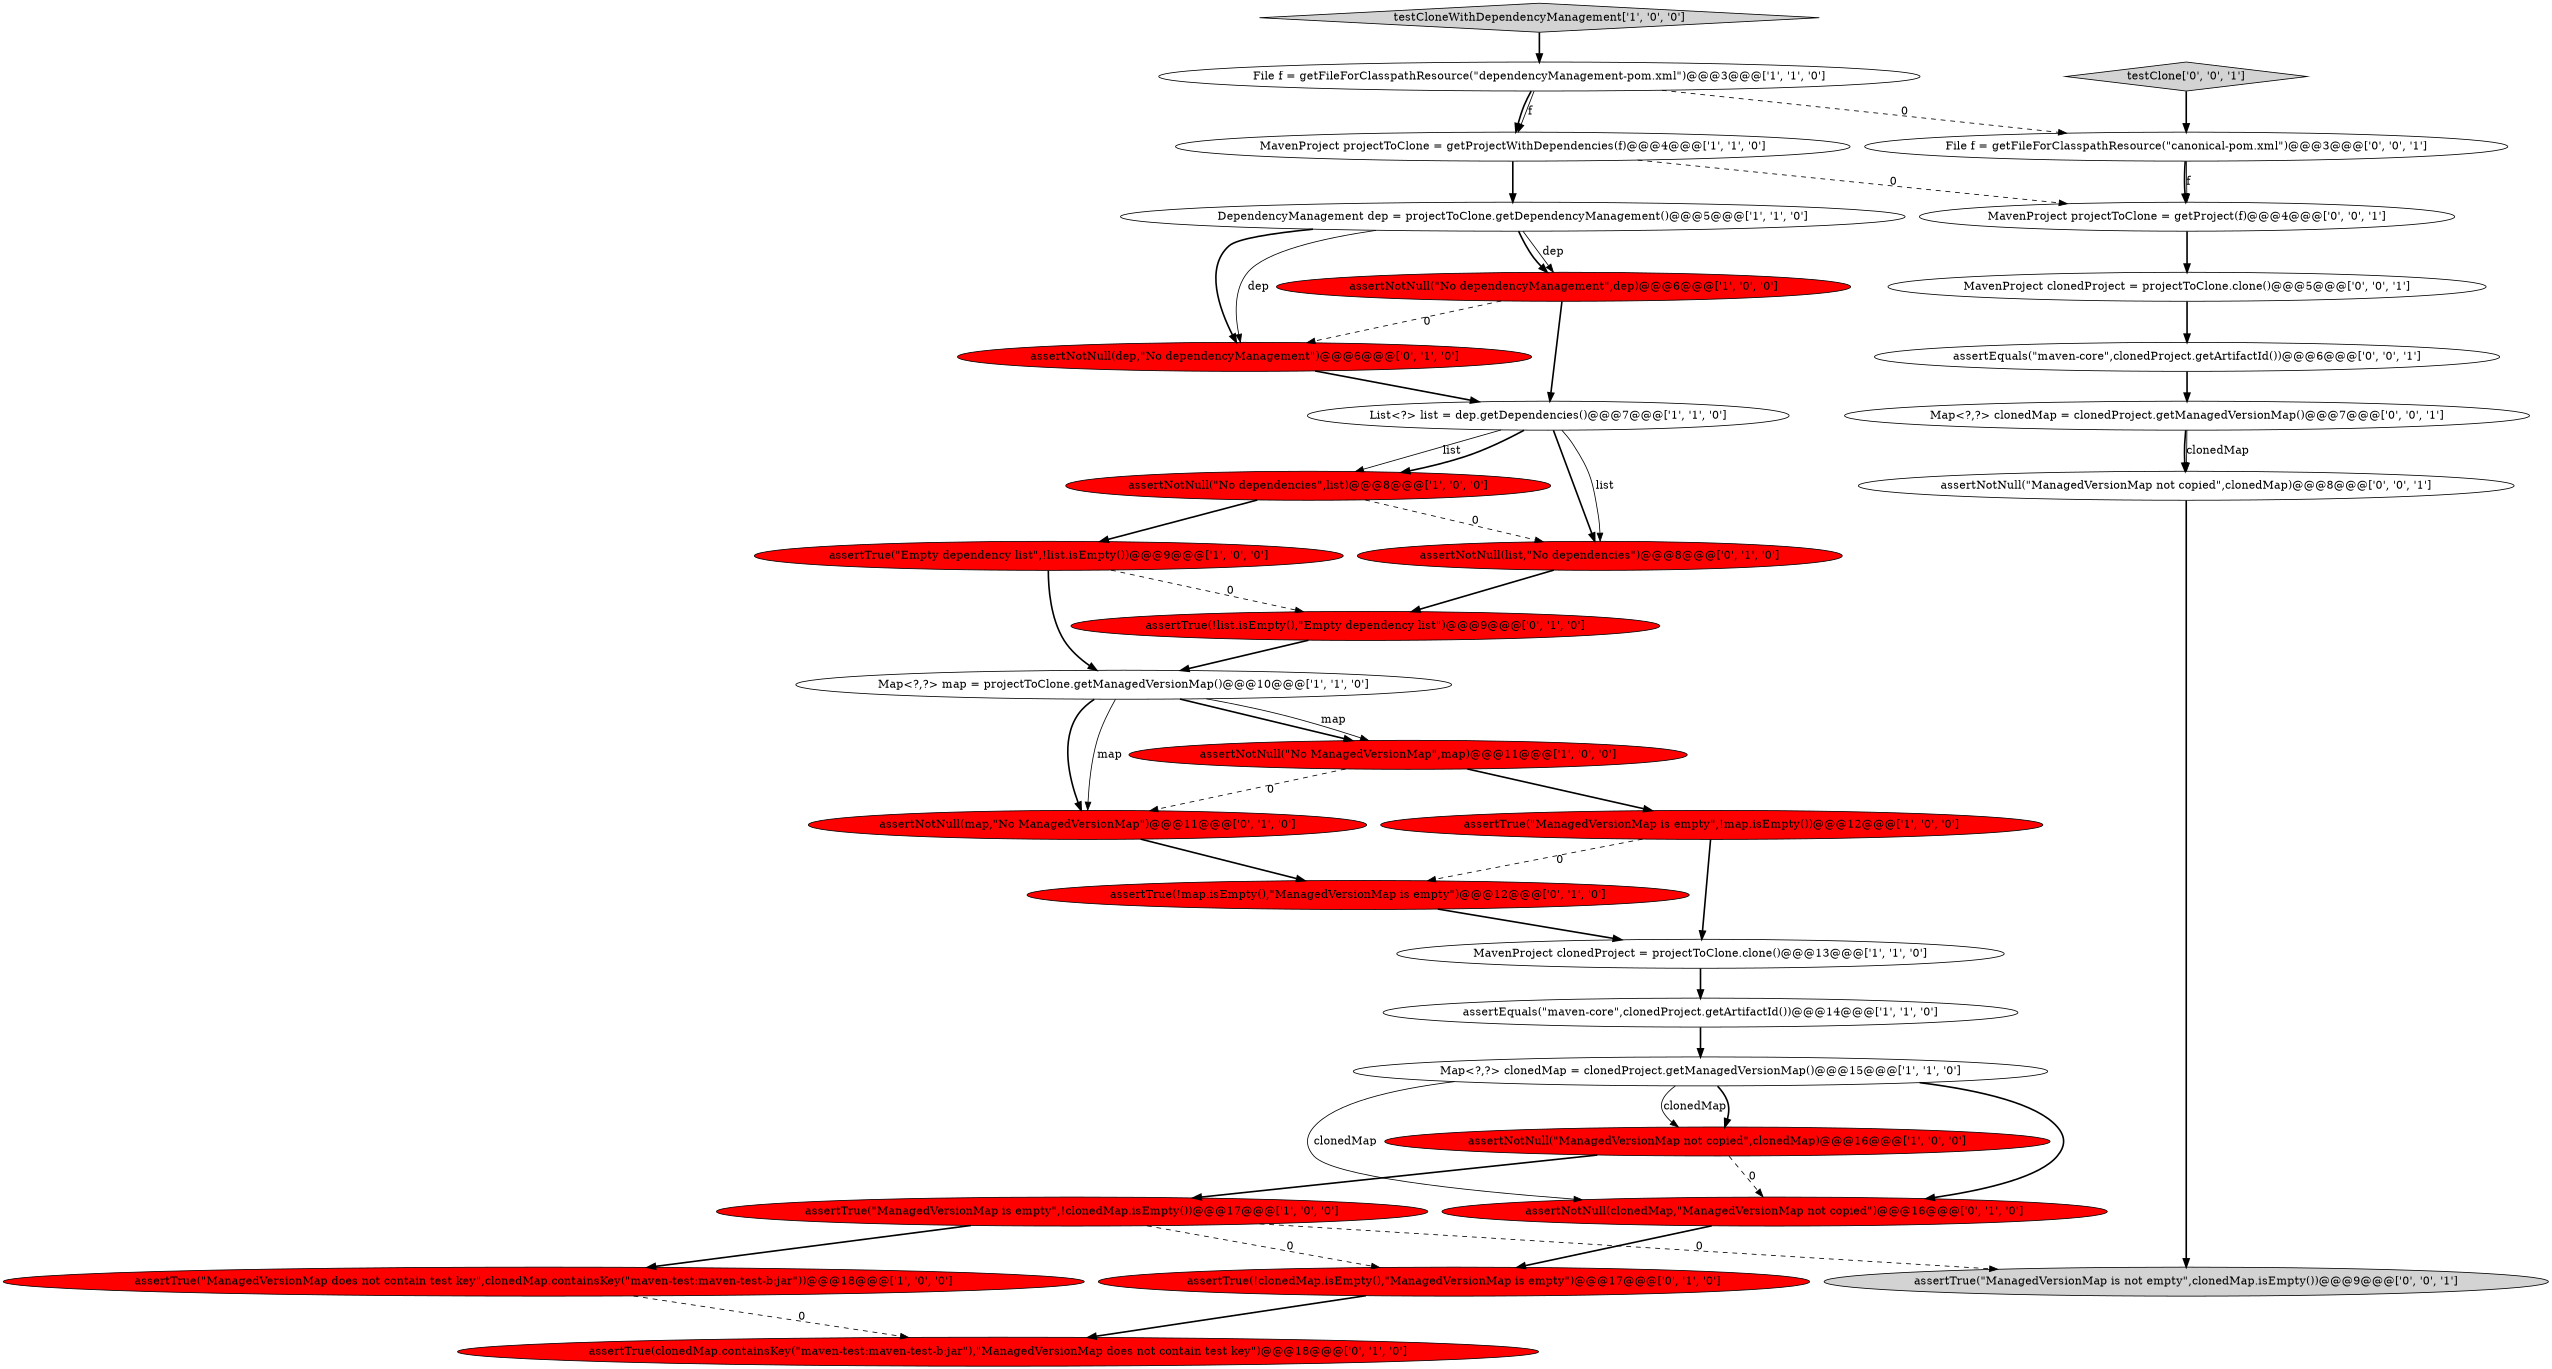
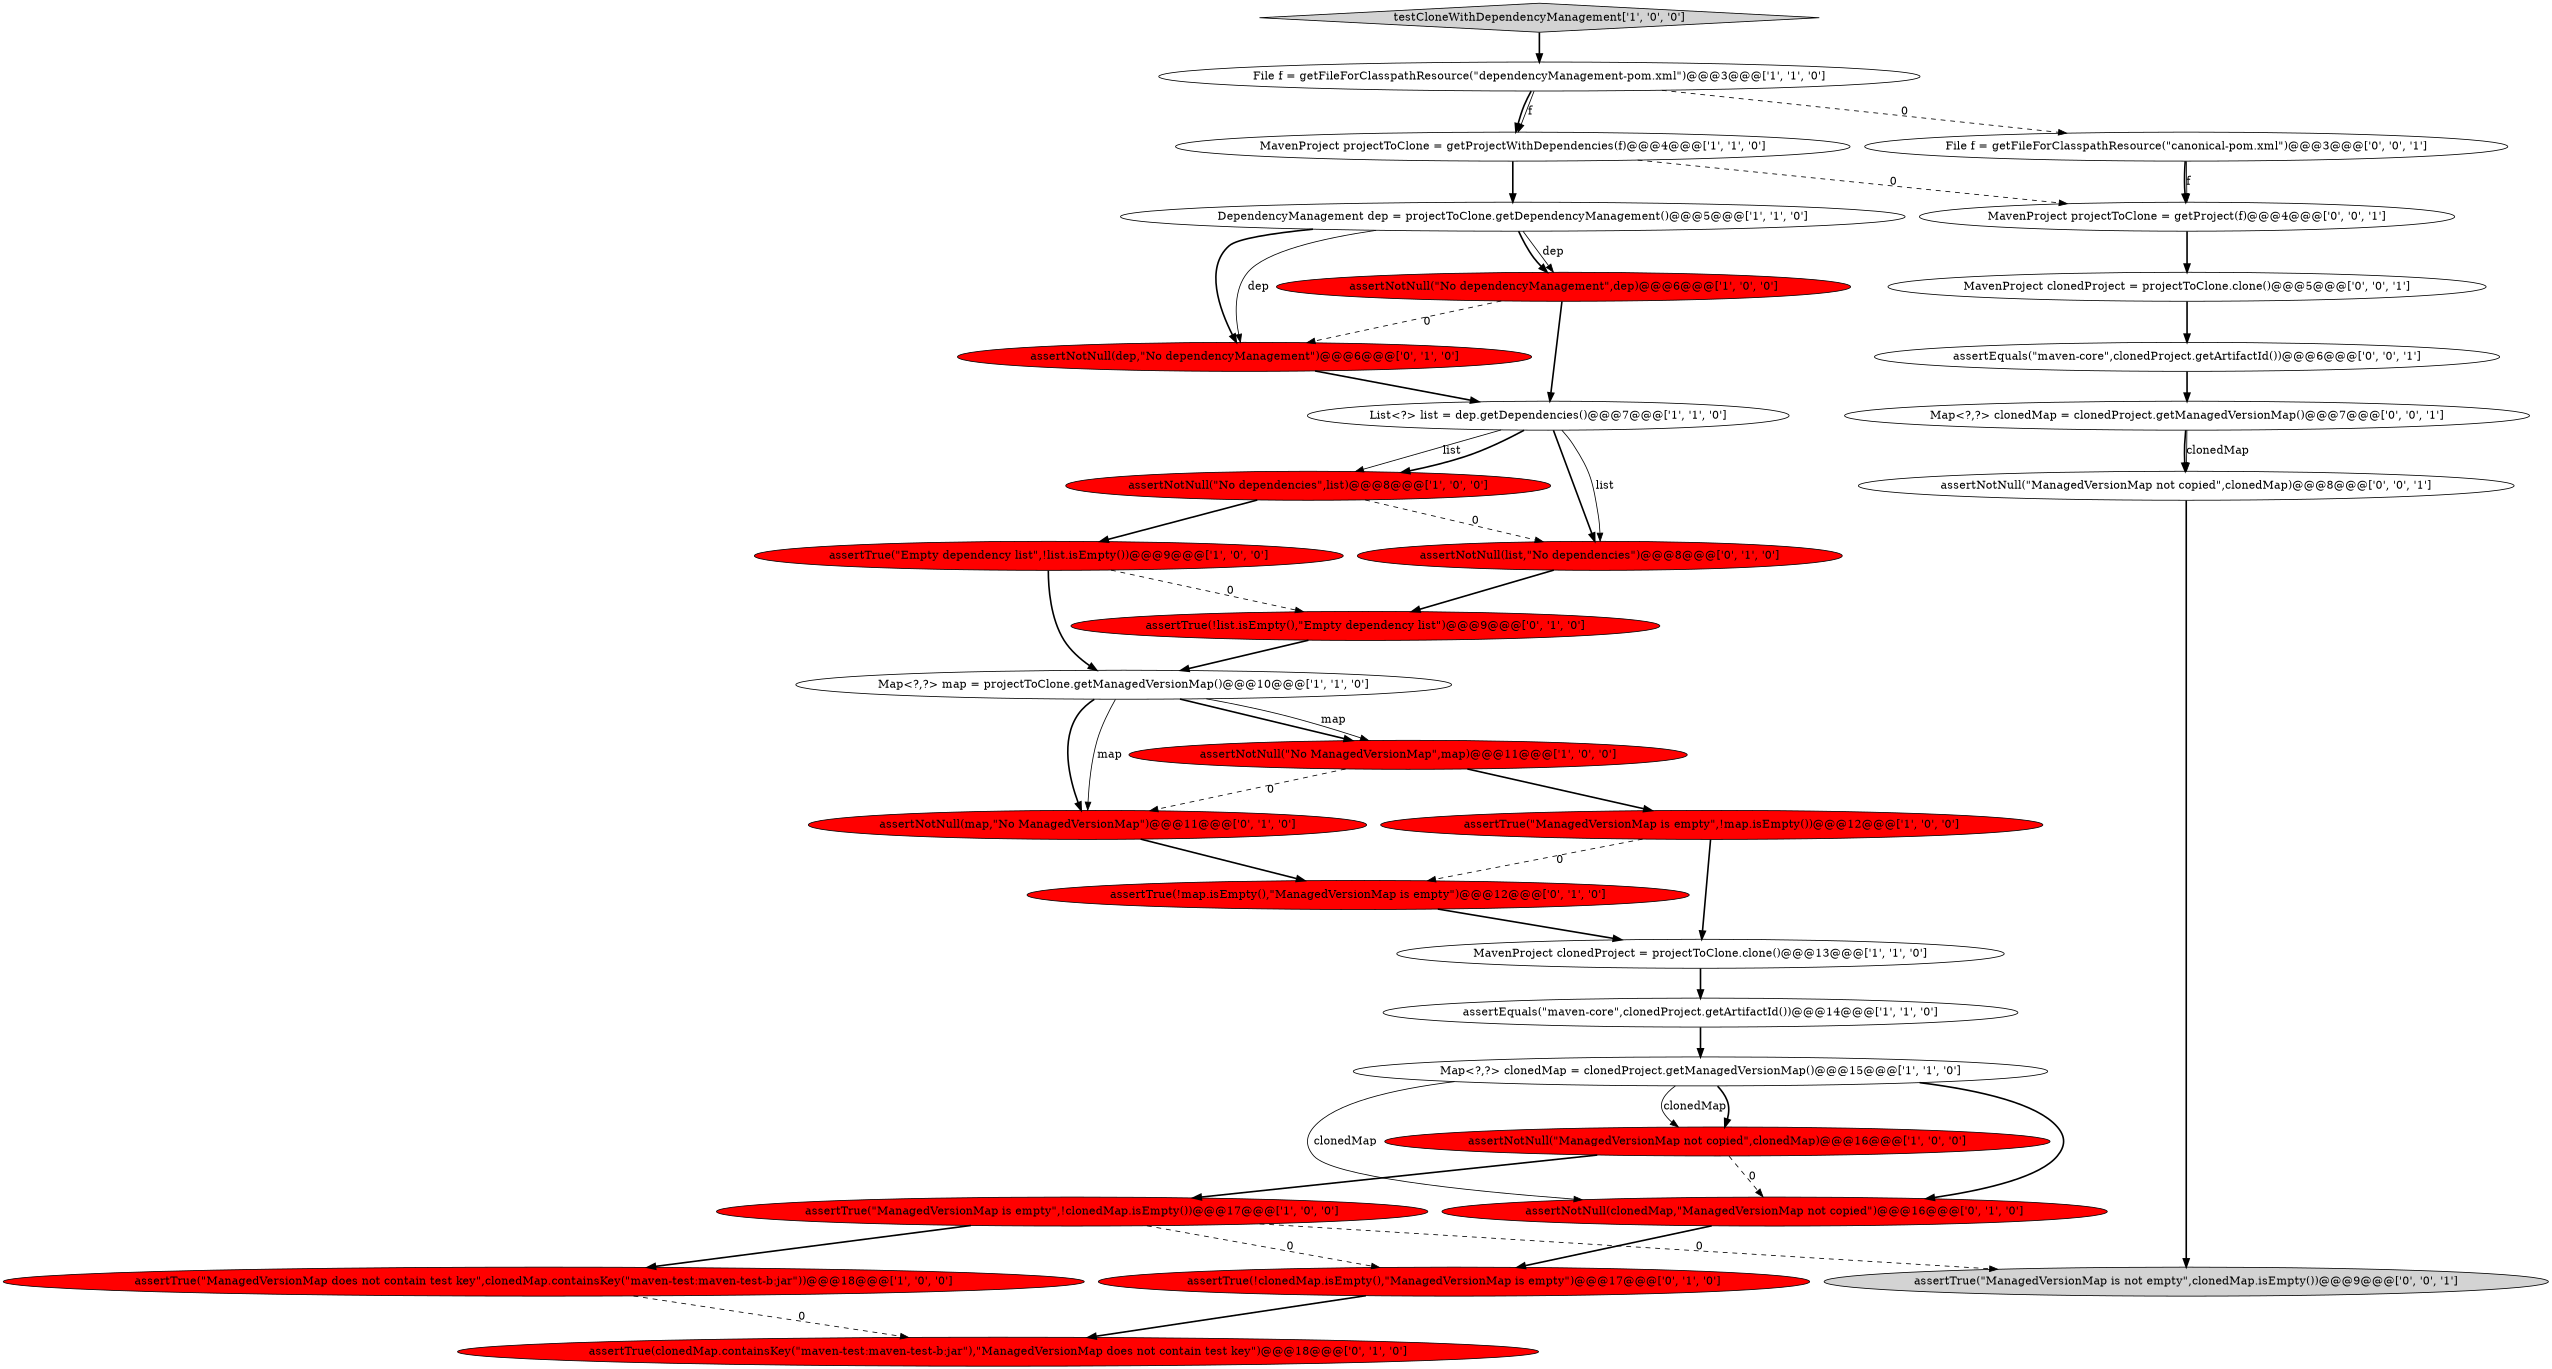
  digraph {
    node [fillcolor=red shape=ellipse style=filled]
    edge [style=bold]
    n1 [label="assertNotNull(clonedMap,\"ManagedVersionMap not copied\")@@@16@@@['0', '1', '0']"]
    n2 [label="assertTrue(!clonedMap.isEmpty(),\"ManagedVersionMap is empty\")@@@17@@@['0', '1', '0']"]
    n3 [label="assertTrue(clonedMap.containsKey(\"maven-test:maven-test-b:jar\"),\"ManagedVersionMap does not contain test key\")@@@18@@@['0', '1', '0']"]
    n4 [fillcolor=white label="Map<?,?> map = projectToClone.getManagedVersionMap()@@@10@@@['1', '1', '0']"]
    n5 [label="assertNotNull(\"No ManagedVersionMap\",map)@@@11@@@['1', '0', '0']"]
    n6 [label="assertNotNull(map,\"No ManagedVersionMap\")@@@11@@@['0', '1', '0']"]
    n7 [label="assertTrue(\"ManagedVersionMap is empty\",!map.isEmpty())@@@12@@@['1', '0', '0']"]
    n8 [label="assertTrue(!map.isEmpty(),\"ManagedVersionMap is empty\")@@@12@@@['0', '1', '0']"]
    n9 [fillcolor=lightgray label="assertTrue(\"ManagedVersionMap is not empty\",clonedMap.isEmpty())@@@9@@@['0', '0', '1']"]
    n10 [fillcolor=white label="File f = getFileForClasspathResource(\"canonical-pom.xml\")@@@3@@@['0', '0', '1']"]
    n11 [fillcolor=white label="MavenProject projectToClone = getProject(f)@@@4@@@['0', '0', '1']"]
    n12 [fillcolor=white label="MavenProject clonedProject = projectToClone.clone()@@@5@@@['0', '0', '1']"]
    n13 [label="assertTrue(\"ManagedVersionMap does not contain test key\",clonedMap.containsKey(\"maven-test:maven-test-b:jar\"))@@@18@@@['1', '0', '0']"]
    n14 [fillcolor=white label="MavenProject clonedProject = projectToClone.clone()@@@13@@@['1', '1', '0']"]
    n15 [label="assertNotNull(\"No dependencyManagement\",dep)@@@6@@@['1', '0', '0']"]
    n16 [label="assertNotNull(dep,\"No dependencyManagement\")@@@6@@@['0', '1', '0']"]
    n17 [fillcolor=white label="List<?> list = dep.getDependencies()@@@7@@@['1', '1', '0']"]
    n18 [label="assertNotNull(list,\"No dependencies\")@@@8@@@['0', '1', '0']"]
    n19 [label="assertNotNull(\"No dependencies\",list)@@@8@@@['1', '0', '0']"]
    n20 [fillcolor=white label="DependencyManagement dep = projectToClone.getDependencyManagement()@@@5@@@['1', '1', '0']"]
    n21 [label="assertNotNull(\"ManagedVersionMap not copied\",clonedMap)@@@16@@@['1', '0', '0']"]
    n22 [label="assertTrue(\"ManagedVersionMap is empty\",!clonedMap.isEmpty())@@@17@@@['1', '0', '0']"]
    n23 [fillcolor=white label="assertEquals(\"maven-core\",clonedProject.getArtifactId())@@@14@@@['1', '1', '0']"]
-   n24 [fillcolor=lightgray label="testClone['0', '0', '1']" shape=diamond]
    n25 [label="assertTrue(\"Empty dependency list\",!list.isEmpty())@@@9@@@['1', '0', '0']"]
    n26 [label="assertTrue(!list.isEmpty(),\"Empty dependency list\")@@@9@@@['0', '1', '0']"]
    n27 [fillcolor=white label="Map<?,?> clonedMap = clonedProject.getManagedVersionMap()@@@15@@@['1', '1', '0']"]
    n28 [fillcolor=white label="MavenProject projectToClone = getProjectWithDependencies(f)@@@4@@@['1', '1', '0']"]
    n29 [fillcolor=lightgray label="testCloneWithDependencyManagement['1', '0', '0']" shape=diamond]
    n30 [fillcolor=white label="File f = getFileForClasspathResource(\"dependencyManagement-pom.xml\")@@@3@@@['1', '1', '0']"]
    n31 [fillcolor=white label="assertEquals(\"maven-core\",clonedProject.getArtifactId())@@@6@@@['0', '0', '1']"]
    n32 [fillcolor=white label="assertNotNull(\"ManagedVersionMap not copied\",clonedMap)@@@8@@@['0', '0', '1']"]
    n33 [fillcolor=white label="Map<?,?> clonedMap = clonedProject.getManagedVersionMap()@@@7@@@['0', '0', '1']"]
    n1 -> n2
    n2 -> n3
    n4 -> n5
    n4 -> n5 [label=map style=solid]
    n4 -> n6
    n4 -> n6 [label=map style=solid]
    n5 -> n6 [label=0 style=dashed]
    n5 -> n7
    n6 -> n8
    n7 -> n8 [label=0 style=dashed]
    n7 -> n14
    n8 -> n14
    n10 -> n11
    n10 -> n11 [label=f style=solid]
    n11 -> n12
    n12 -> n31
    n13 -> n3 [label=0 style=dashed]
    n14 -> n23
    n15 -> n16 [label=0 style=dashed]
    n15 -> n17
    n16 -> n17
    n17 -> n18
    n17 -> n18 [label=list style=solid]
    n17 -> n19 [label=list style=solid]
    n17 -> n19
    n18 -> n26
    n19 -> n18 [label=0 style=dashed]
    n19 -> n25
    n20 -> n15
    n20 -> n15 [label=dep style=solid]
    n20 -> n16
    n20 -> n16 [label=dep style=solid]
    n21 -> n1 [label=0 style=dashed]
    n21 -> n22
    n22 -> n2 [label=0 style=dashed]
    n22 -> n9 [label=0 style=dashed]
    n22 -> n13
    n23 -> n27
-   n24 -> n10
    n25 -> n4
    n25 -> n26 [label=0 style=dashed]
    n26 -> n4
    n27 -> n1 [label=clonedMap style=solid]
    n27 -> n1
    n27 -> n21 [label=clonedMap style=solid]
    n27 -> n21
    n28 -> n11 [label=0 style=dashed]
    n28 -> n20
    n29 -> n30
    n30 -> n10 [label=0 style=dashed]
    n30 -> n28
    n30 -> n28 [label=f style=solid]
    n31 -> n33
    n32 -> n9
    n33 -> n32
    n33 -> n32 [label=clonedMap style=solid]
  }
